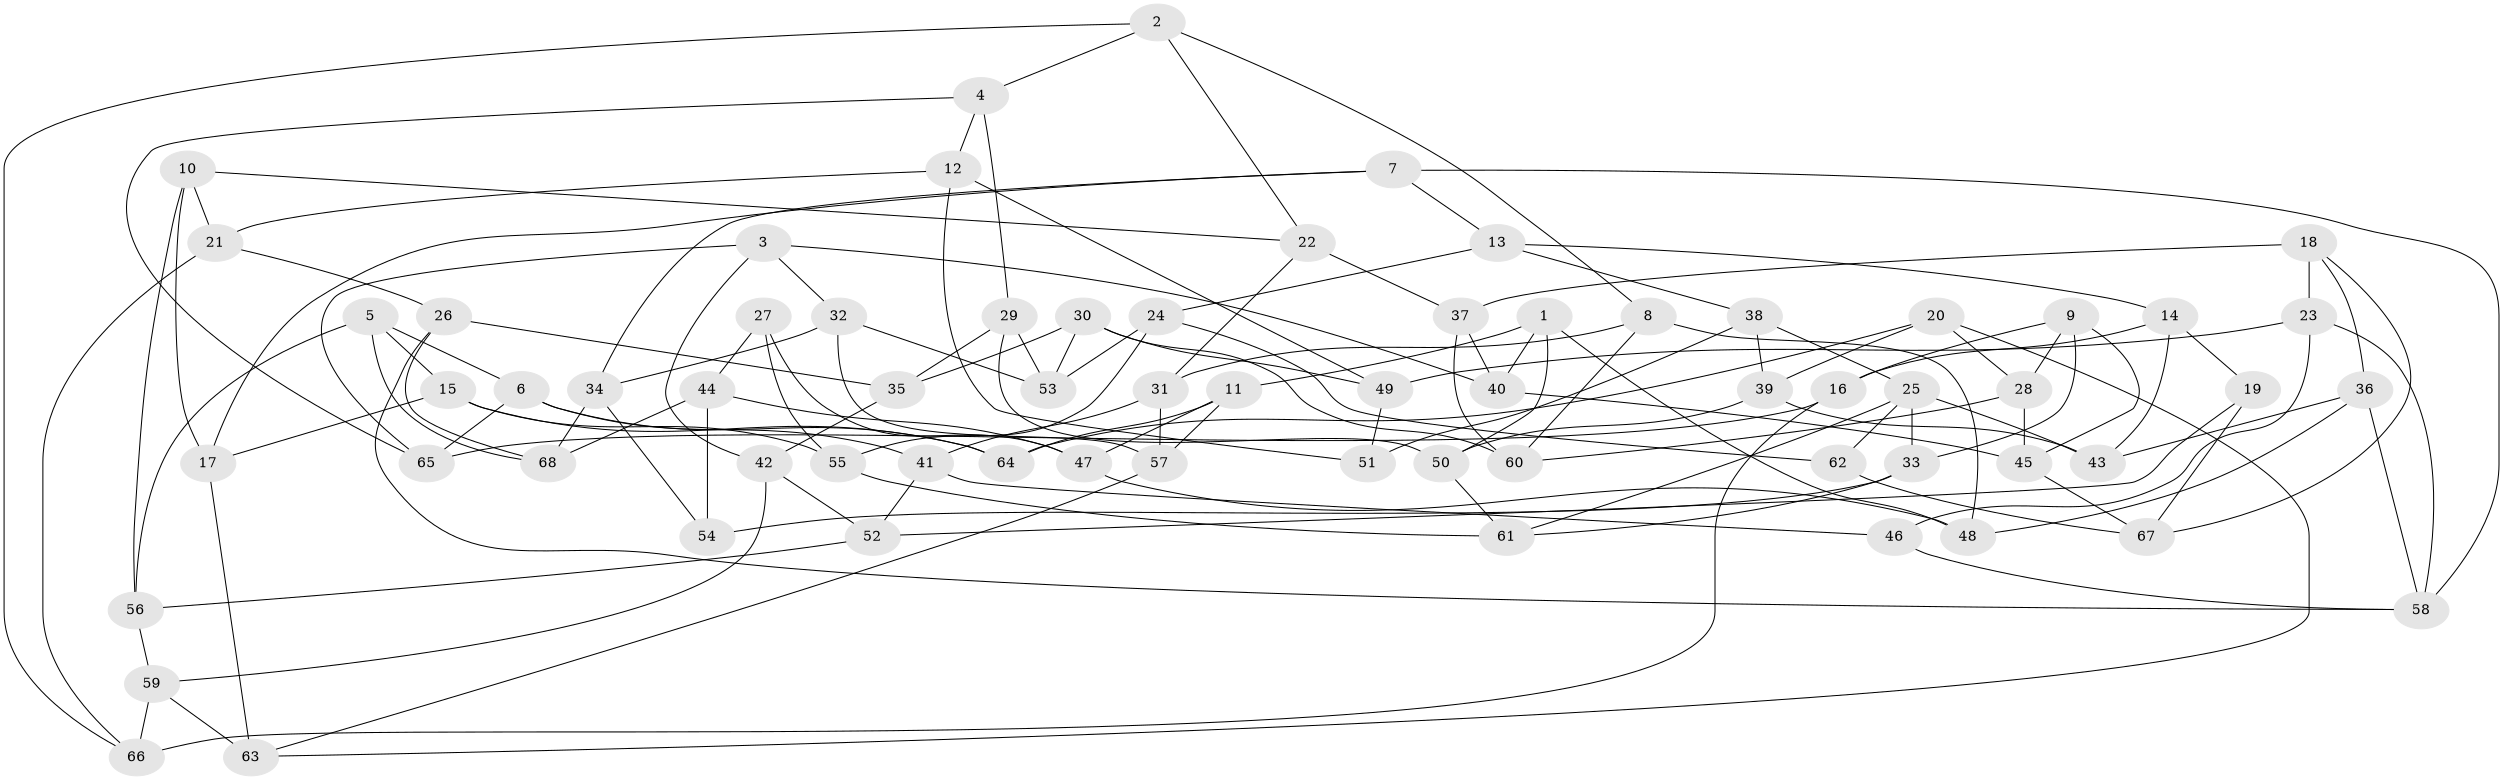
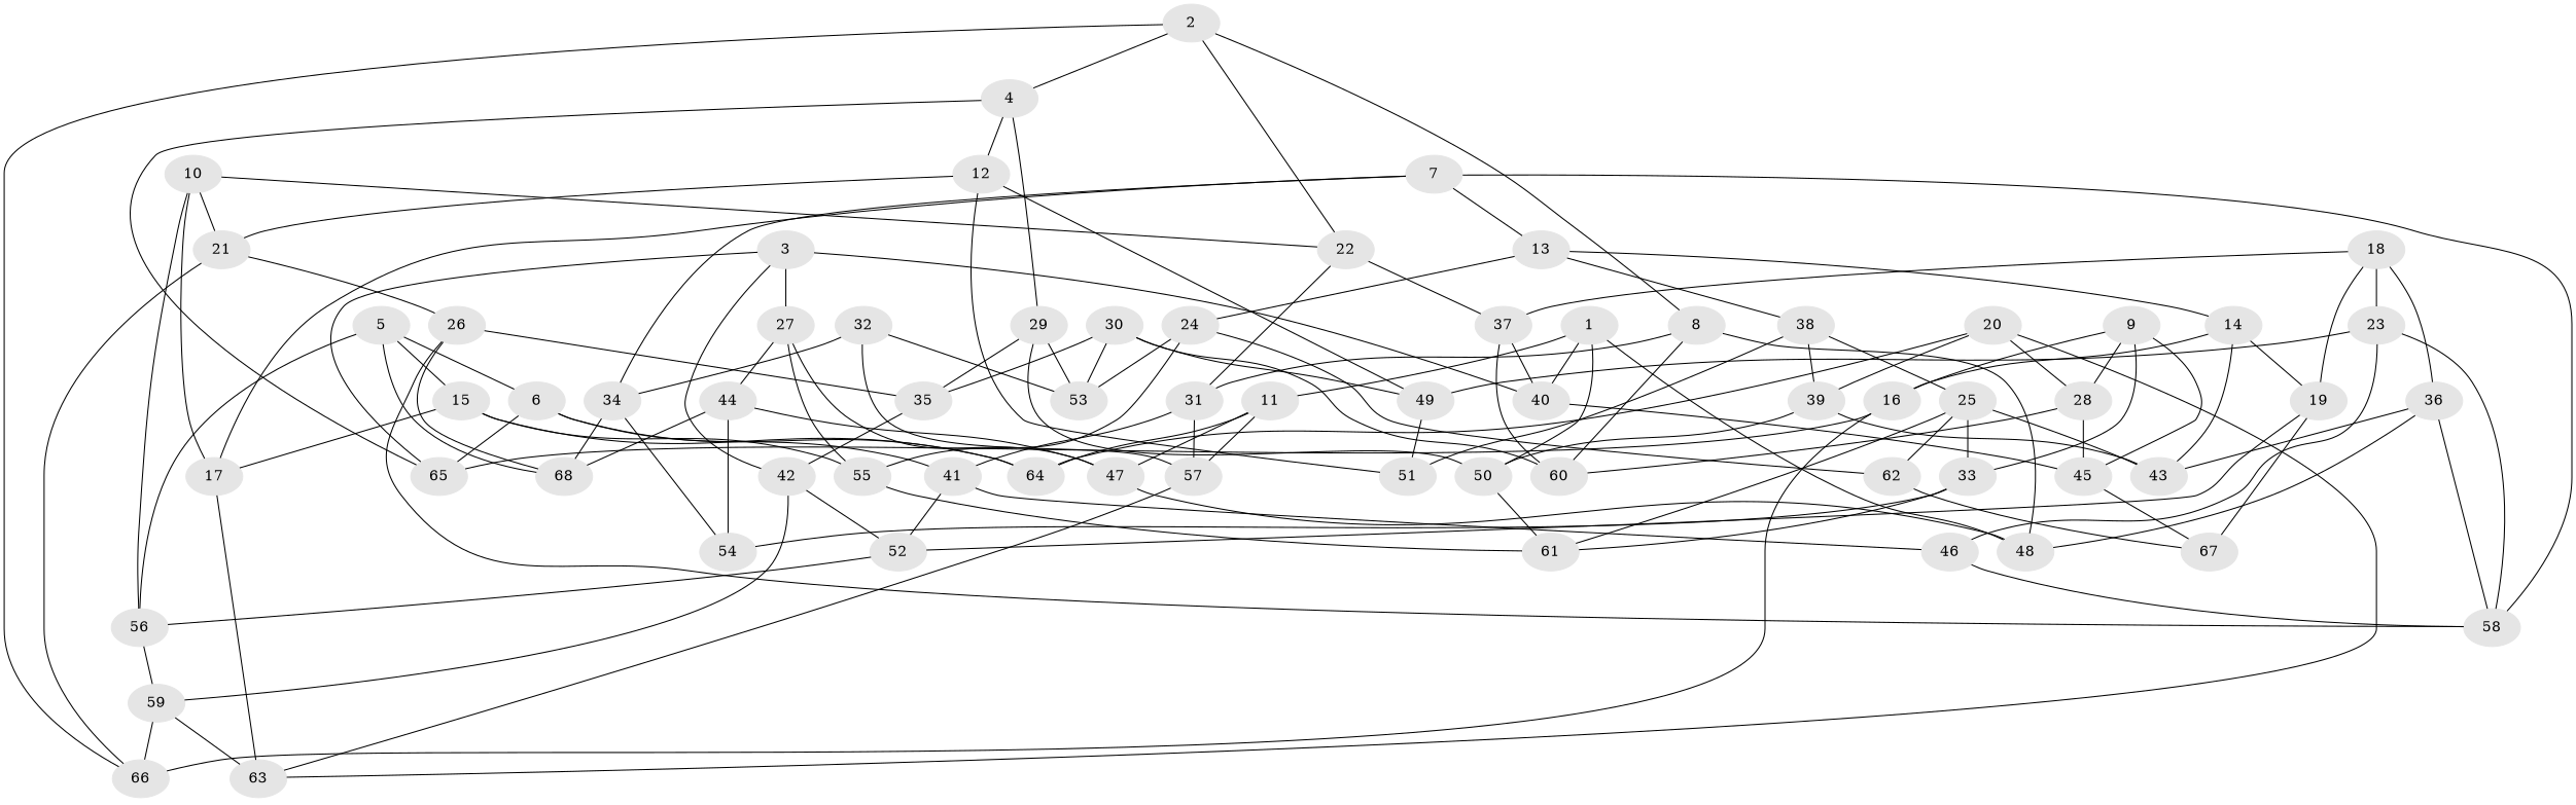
  graph {
    node [color=gray90 style=filled]
    1
    11
    40
    48
    50
    64
    47
    57
    45
    61
    2
    4
    8
    22
    66
    65
    12
    29
    31
    60
    37
    3
    27
    42
    55
    44
    52
    59
    21
    49
    51
    53
    35
    5
    6
    15
    56
    68
    41
    17
    46
    7
    13
    34
    58
    14
    24
    38
    63
    54
    9
    16
    28
    33
    67
    10
    26
    19
    43
    62
    39
    25
    18
    23
    36
    20
    30
    32
    1 -- 11
    1 -- 40
    1 -- 48
    1 -- 50
    11 -- 64
    11 -- 47
    11 -- 57
    40 -- 45
    50 -- 61
    47 -- 48
    57 -- 63
    45 -- 67
    2 -- 4
    2 -- 8
    2 -- 22
    2 -- 66
    4 -- 65
    4 -- 12
    4 -- 29
    8 -- 48
    8 -- 31
    8 -- 60
    22 -- 31
    22 -- 37
    12 -- 21
    12 -- 49
    12 -- 51
    29 -- 50
    29 -- 53
    29 -- 35
    31 -- 57
    31 -- 41
    37 -- 40
    37 -- 60
    3 -- 40
    3 -- 65
-   3 -- 32
+   3 -- 27
    3 -- 42
    27 -- 47
    27 -- 55
    27 -- 44
    42 -- 52
    42 -- 59
    55 -- 61
    44 -- 47
    44 -- 68
    44 -- 54
    52 -- 56
    59 -- 66
    59 -- 63
    21 -- 66
    21 -- 26
    49 -- 51
    35 -- 42
    5 -- 6
    5 -- 15
    5 -- 56
    5 -- 68
    6 -- 64
    6 -- 65
    6 -- 41
    15 -- 64
    15 -- 55
    15 -- 17
    56 -- 59
    41 -- 52
    41 -- 46
    17 -- 63
    46 -- 58
    7 -- 17
    7 -- 13
    7 -- 34
    7 -- 58
    13 -- 14
    13 -- 24
    13 -- 38
    34 -- 68
    34 -- 54
    14 -- 16
    14 -- 19
    14 -- 43
    24 -- 55
    24 -- 53
    24 -- 62
    38 -- 51
    38 -- 39
    38 -- 25
    9 -- 45
    9 -- 16
    9 -- 28
    9 -- 33
    16 -- 66
    16 -- 65
    28 -- 45
    28 -- 60
    33 -- 61
    33 -- 54
    10 -- 22
    10 -- 21
    10 -- 56
    10 -- 17
    26 -- 35
    26 -- 68
    26 -- 58
    19 -- 52
    19 -- 67
    62 -- 67
    39 -- 50
    39 -- 43
    25 -- 61
    25 -- 33
    25 -- 43
    25 -- 62
    18 -- 37
-   18 -- 67
+   18 -- 19
    18 -- 23
    18 -- 36
    23 -- 49
    23 -- 46
    23 -- 58
    36 -- 48
    36 -- 58
    36 -- 43
    20 -- 64
    20 -- 63
    20 -- 28
    20 -- 39
    30 -- 60
    30 -- 49
    30 -- 53
    30 -- 35
    32 -- 57
    32 -- 53
    32 -- 34
  }
